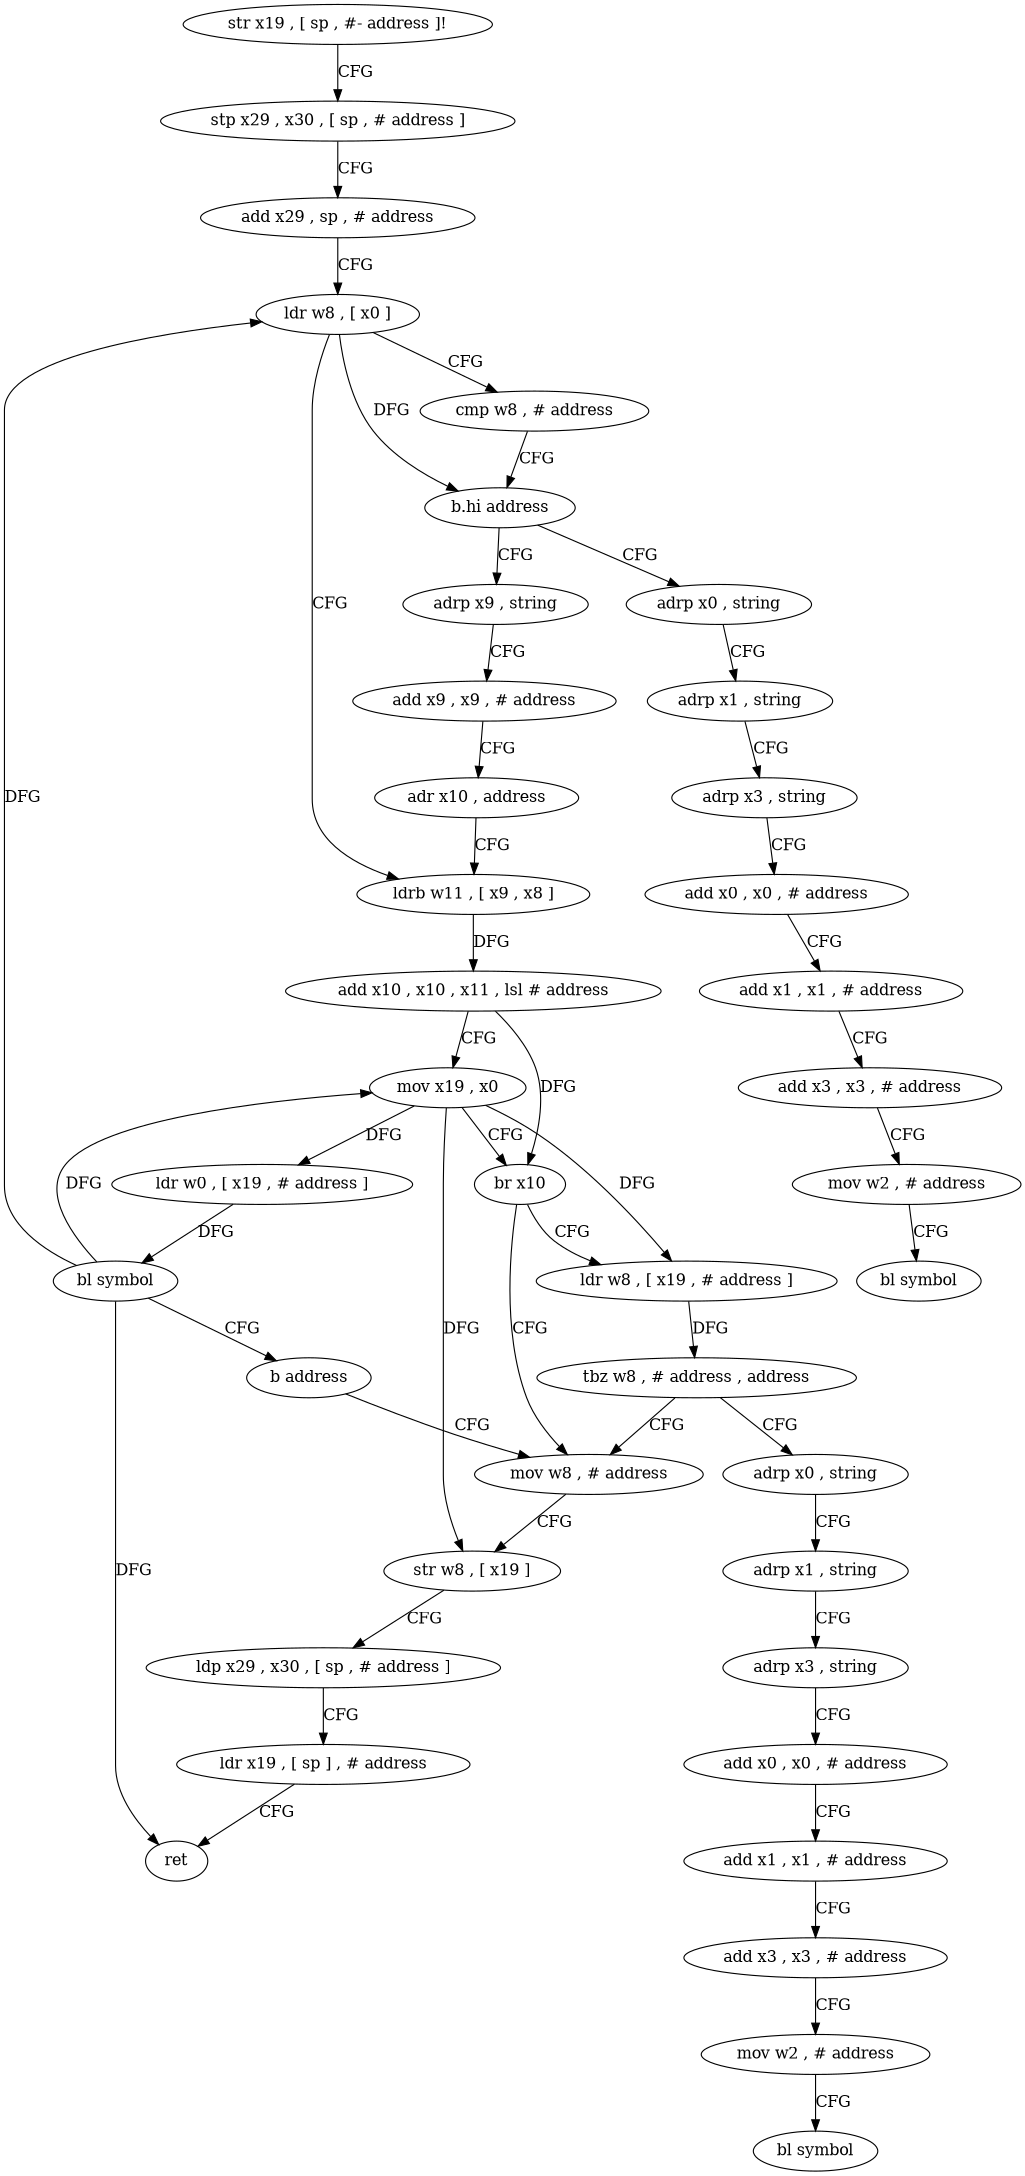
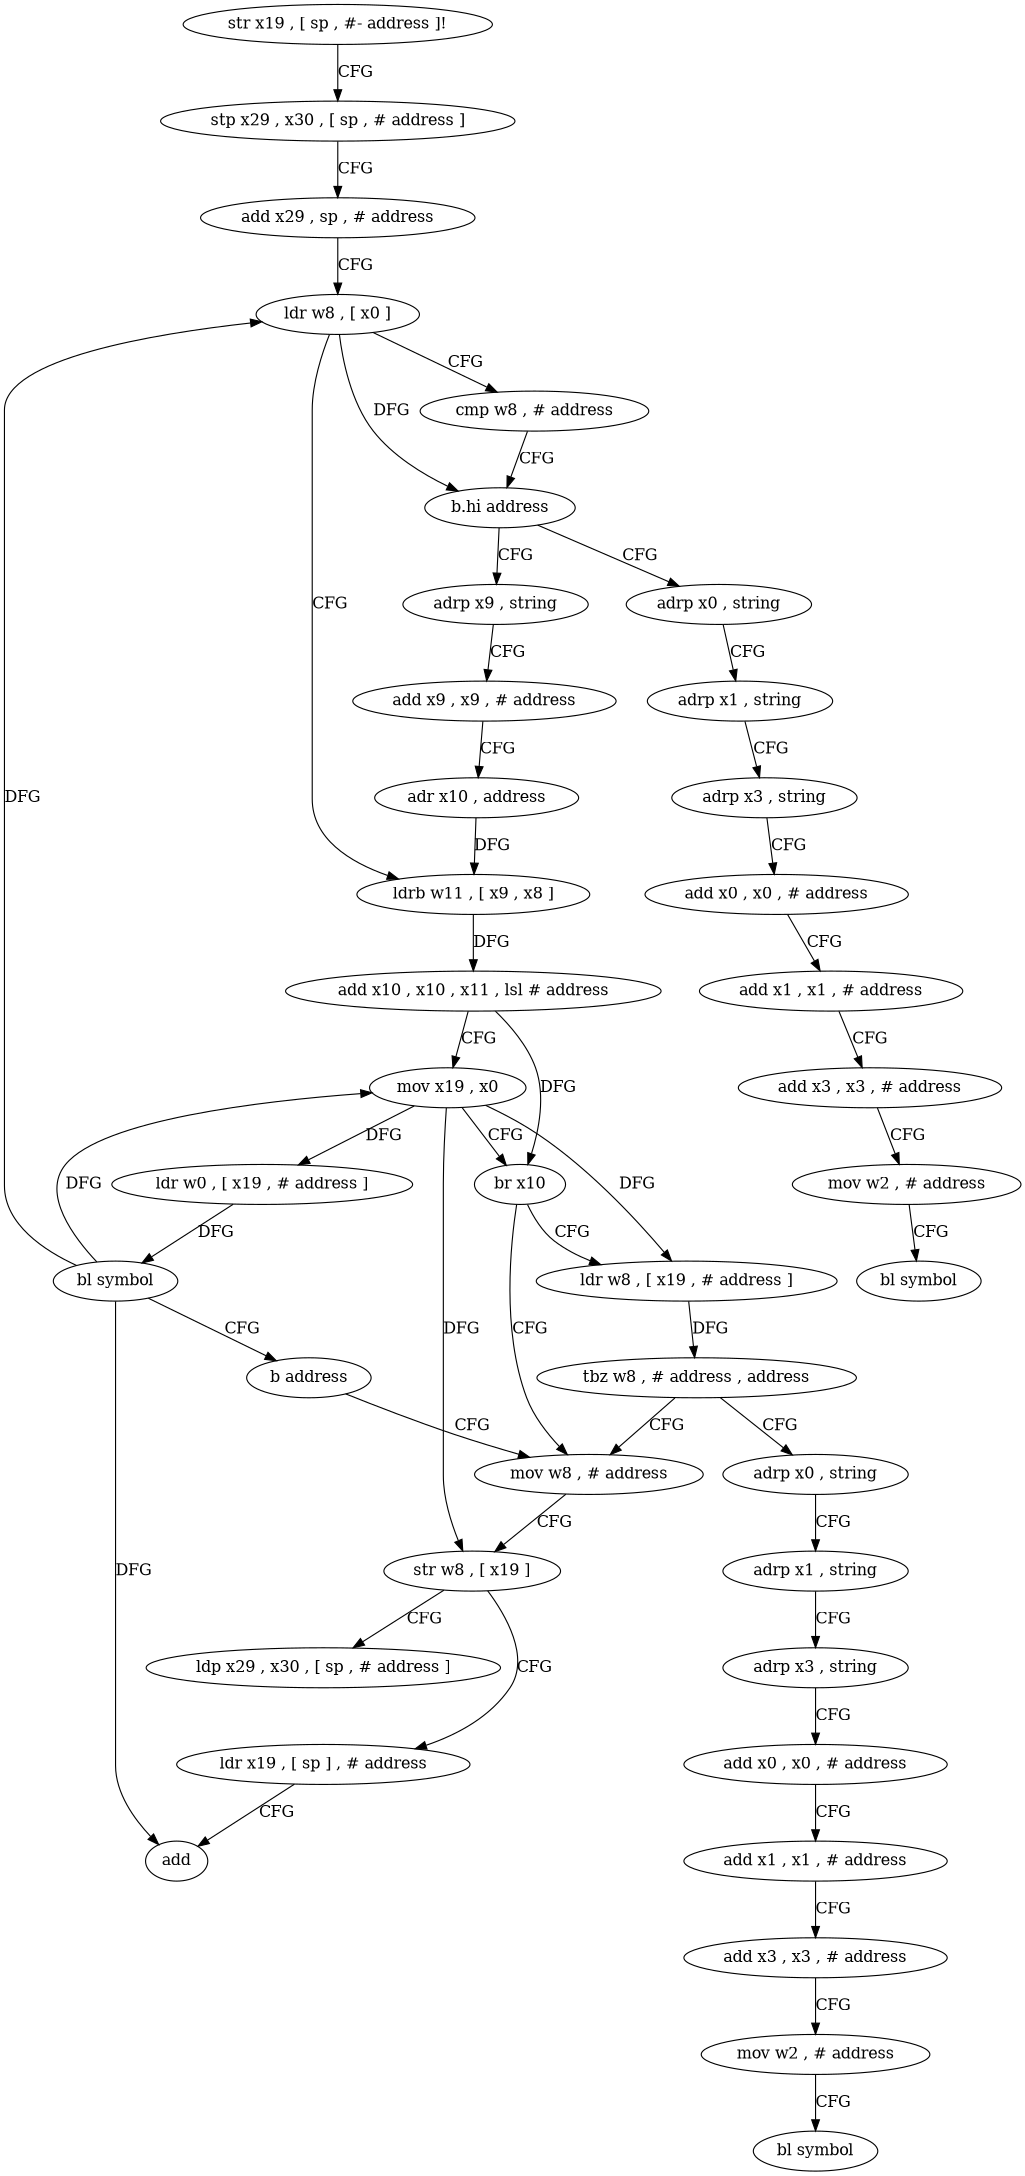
  digraph {
    n1 [label="str x19 , [ sp , #- address ]!"]
    n2 [label="stp x29 , x30 , [ sp , # address ]"]
    n3 [label="add x29 , sp , # address"]
    n4 [label="ldr w8 , [ x0 ]"]
    n5 [label="cmp w8 , # address"]
    n6 [label="b.hi address"]
    n7 [label="ldrb w11 , [ x9 , x8 ]"]
    n8 [label="adrp x0 , string"]
    n9 [label="adrp x9 , string"]
    n10 [label="add x10 , x10 , x11 , lsl # address"]
    n11 [label="adrp x1 , string"]
    n12 [label="add x9 , x9 , # address"]
    n13 [label="adrp x3 , string"]
    n14 [label="adr x10 , address"]
    n15 [label="add x0 , x0 , # address"]
    n16 [label="add x1 , x1 , # address"]
    n17 [label="add x3 , x3 , # address"]
    n18 [label="mov w2 , # address"]
    n19 [label="bl symbol"]
    n20 [label="mov x19 , x0"]
    n21 [label="br x10"]
    n22 [label="ldr w0 , [ x19 , # address ]"]
    n23 [label="ldr w8 , [ x19 , # address ]"]
    n24 [label="str w8 , [ x19 ]"]
    n25 [label="mov w8 , # address"]
    n26 [label="bl symbol"]
    n27 [label="tbz w8 , # address , address"]
    n28 [label="ldp x29 , x30 , [ sp , # address ]"]
    n29 [label="b address"]
-   n30 [label=ret]
+   n30 [label=add]
    n31 [label="adrp x0 , string"]
    n32 [label="adrp x1 , string"]
    n33 [label="adrp x3 , string"]
    n34 [label="ldr x19 , [ sp ] , # address"]
    n35 [label="add x0 , x0 , # address"]
    n36 [label="add x1 , x1 , # address"]
    n37 [label="add x3 , x3 , # address"]
    n38 [label="mov w2 , # address"]
    n39 [label="bl symbol"]
    n1 -> n2 [label=CFG]
    n2 -> n3 [label=CFG]
    n3 -> n4 [label=CFG]
    n4 -> n5 [label=CFG]
    n4 -> n6 [label=DFG]
    n4 -> n7 [label=CFG]
    n5 -> n6 [label=CFG]
    n6 -> n8 [label=CFG]
    n6 -> n9 [label=CFG]
    n7 -> n10 [label=DFG]
    n8 -> n11 [label=CFG]
    n9 -> n12 [label=CFG]
    n10 -> n20 [label=CFG]
    n10 -> n21 [label=DFG]
    n11 -> n13 [label=CFG]
    n12 -> n14 [label=CFG]
    n13 -> n15 [label=CFG]
-   n14 -> n7 [label=CFG]
+   n14 -> n7 [label=DFG]
    n15 -> n16 [label=CFG]
    n16 -> n17 [label=CFG]
    n17 -> n18 [label=CFG]
    n18 -> n19 [label=CFG]
    n20 -> n21 [label=CFG]
    n20 -> n22 [label=DFG]
    n20 -> n23 [label=DFG]
    n20 -> n24 [label=DFG]
    n21 -> n23 [label=CFG]
    n21 -> n25 [label=CFG]
    n22 -> n26 [label=DFG]
    n23 -> n27 [label=DFG]
    n24 -> n28 [label=CFG]
    n25 -> n24 [label=CFG]
    n26 -> n4 [label=DFG]
    n26 -> n20 [label=DFG]
    n26 -> n29 [label=CFG]
    n26 -> n30 [label=DFG]
    n27 -> n25 [label=CFG]
    n27 -> n31 [label=CFG]
-   n28 -> n34 [label=CFG]
+   n24 -> n34 [label=CFG]
    n29 -> n25 [label=CFG]
    n31 -> n32 [label=CFG]
    n32 -> n33 [label=CFG]
    n33 -> n35 [label=CFG]
    n34 -> n30 [label=CFG]
    n35 -> n36 [label=CFG]
    n36 -> n37 [label=CFG]
    n37 -> n38 [label=CFG]
    n38 -> n39 [label=CFG]
  }
